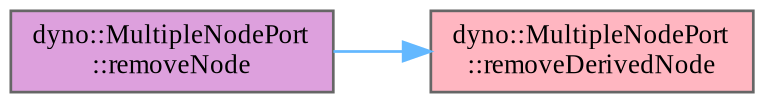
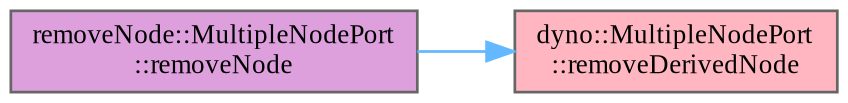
  digraph {
    rankdir=RL
    fontname="Liberation Serif"
    node [fontname="Liberation Serif" fontsize=10 shape=box style=filled]
    n1 [color=gray40 fillcolor=lightpink fontcolor=black height=0.2 label="dyno::MultipleNodePort\l::removeDerivedNode" width=0.4]
-   n2 [color=grey40 fillcolor=plum height=0.2 label="dyno::MultipleNodePort\l::removeNode" width=0.4]
+   n2 [color=grey40 fillcolor=plum height=0.2 label="removeNode::MultipleNodePort\l::removeNode" width=0.4]
    n1 -> n2 [color=steelblue1 dir=back fontname="Liberation Serif" fontsize=10 labelfontname=Helvetica labelfontsize=10 style=solid]
  }
